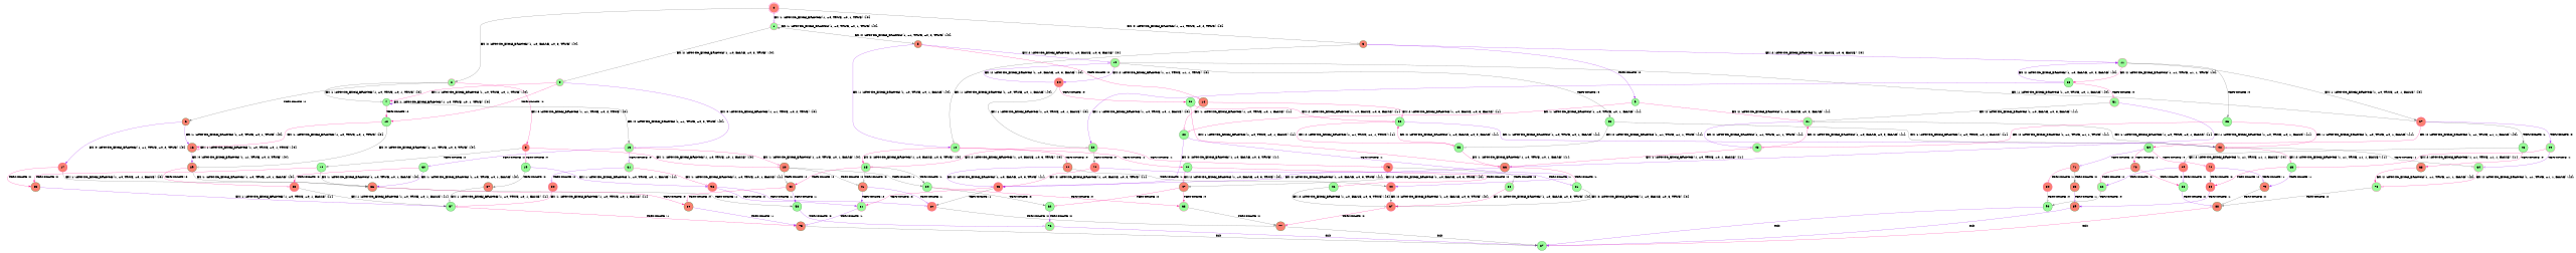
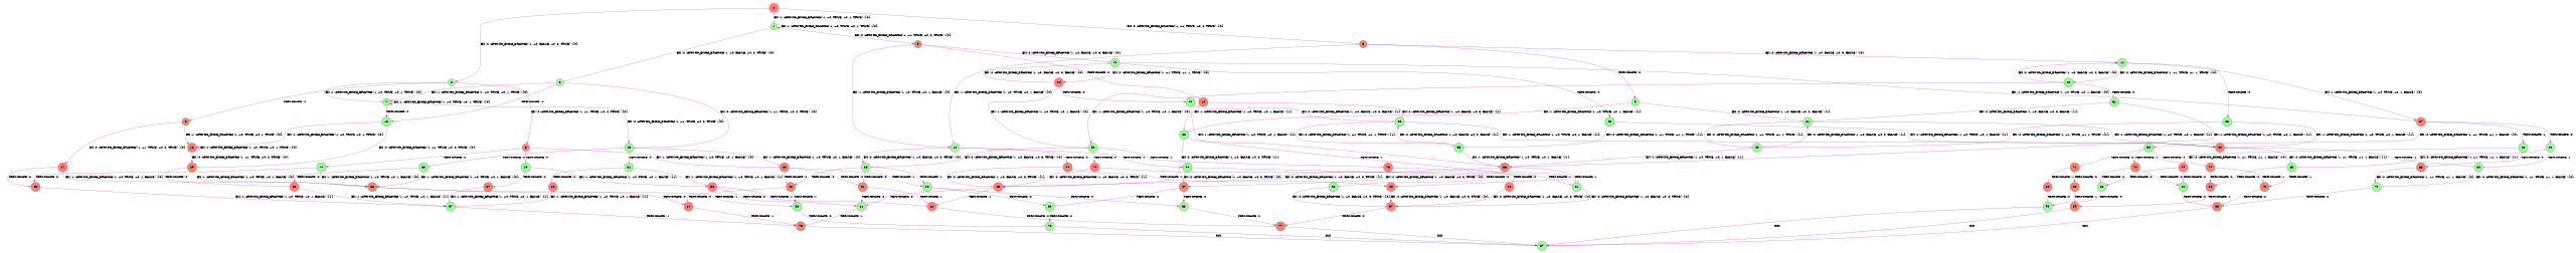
  digraph {
    node [color=darkgreen fillcolor=palegreen shape=circle style=filled]
    edge [arrowhead=normal color=deeppink]
    0 [color=deeppink fillcolor=salmon peripheries=2]
    1 [color=deeppink]
    2 [color=deeppink]
    3 [fillcolor=salmon]
    4 [color=deeppink]
    5 [fillcolor=salmon]
    6 [fillcolor=salmon]
    7
    8 [color=deeppink fillcolor=salmon]
    9
    10 [color=deeppink]
    11 [color=deeppink]
    12
    13 [color=deeppink]
    14 [fillcolor=salmon]
    15 [color=deeppink]
    16 [fillcolor=salmon]
    17 [color=deeppink fillcolor=salmon]
    18
    19
    20 [fillcolor=salmon]
    21 [color=deeppink]
    22
    23
    24 [fillcolor=salmon]
    25 [color=deeppink]
    26
    27 [color=deeppink fillcolor=salmon]
    28
    29 [fillcolor=salmon]
    30
    31 [color=deeppink]
    32
    33
    34 [color=deeppink fillcolor=salmon]
    35 [fillcolor=salmon]
    36 [fillcolor=salmon]
    37 [fillcolor=salmon]
-   38 [color=deeppink fillcolor=salmon label=98]
+   38 [color=deeppink fillcolor=salmon]
    39
    40 [fillcolor=salmon]
    41 [fillcolor=salmon]
    42 [fillcolor=salmon]
    43 [color=deeppink]
    44 [color=deeppink fillcolor=salmon]
    45 [color=deeppink fillcolor=salmon]
    46
    47 [fillcolor=salmon]
    48
    49 [color=deeppink]
    50
    51 [color=deeppink]
    52 [color=deeppink]
    53 [color=deeppink fillcolor=salmon]
    54 [color=deeppink fillcolor=salmon]
    55
    56
    57
    58
    59 [fillcolor=salmon]
    60 [color=deeppink fillcolor=salmon]
    61 [color=deeppink]
    62
    63 [color=deeppink]
    64 [color=deeppink]
    65
    66 [fillcolor=salmon]
    67 [color=deeppink fillcolor=salmon]
    68 [fillcolor=salmon]
    69 [color=deeppink fillcolor=salmon]
    70 [fillcolor=salmon]
    71 [fillcolor=salmon]
    72 [color=deeppink fillcolor=salmon]
    73 [color=deeppink fillcolor=salmon]
    74 [color=deeppink fillcolor=salmon]
    75 [fillcolor=salmon]
    76 [color=deeppink]
    77 [fillcolor=salmon]
    78 [color=deeppink]
    79 [fillcolor=salmon]
    80 [color=deeppink fillcolor=salmon]
    81
    82 [color=deeppink]
    83
    84 [color=deeppink fillcolor=salmon]
    85 [fillcolor=salmon]
-   86 [color=deeppink]
+   86 [color=deeppink fillcolor=salmon]
    87
    88 [fillcolor=salmon]
    89 [fillcolor=salmon]
    90
    0 -> 1 [arrowhead=onormal color=purple label="EX !1 !ATOMIC_EXCH_BRANCH (1, +0, TRUE, +0, 1, TRUE) !{0}"]
    0 -> 2 [color=gray40 label="EX !2 !ATOMIC_EXCH_BRANCH (1, +0, FALSE, +0, 3, TRUE) !{0}"]
    0 -> 3 [arrowhead=onormal color=gray40 label="EX !0 !ATOMIC_EXCH_BRANCH (1, +1, TRUE, +0, 2, TRUE) !{0}"]
    1 -> 1 [color=gray40 label="EX !1 !ATOMIC_EXCH_BRANCH (1, +0, TRUE, +0, 1, TRUE) !{0}"]
    1 -> 4 [arrowhead=onormal color=gray40 label="EX !2 !ATOMIC_EXCH_BRANCH (1, +0, FALSE, +0, 3, TRUE) !{0}"]
    1 -> 5 [color=gray40 label="EX !0 !ATOMIC_EXCH_BRANCH (1, +1, TRUE, +0, 2, TRUE) !{0}"]
    2 -> 6 [color=gray40 label="TERMINATE !2"]
    2 -> 7 [arrowhead=onormal color=gray40 label="EX !1 !ATOMIC_EXCH_BRANCH (1, +0, TRUE, +0, 1, TRUE) !{0}"]
    2 -> 8 [label="EX !0 !ATOMIC_EXCH_BRANCH (1, +1, TRUE, +0, 2, TRUE) !{0}"]
    3 -> 9 [color=purple label="TERMINATE !0"]
    3 -> 10 [arrowhead=onormal color=gray40 label="EX !1 !ATOMIC_EXCH_BRANCH (1, +0, TRUE, +0, 1, FALSE) !{0}"]
    3 -> 11 [color=purple label="EX !2 !ATOMIC_EXCH_BRANCH (1, +0, FALSE, +0, 3, FALSE) !{0}"]
    4 -> 7 [label="EX !1 !ATOMIC_EXCH_BRANCH (1, +0, TRUE, +0, 1, TRUE) !{0}"]
    4 -> 12 [label="TERMINATE !2"]
    4 -> 13 [arrowhead=onormal color=purple label="EX !0 !ATOMIC_EXCH_BRANCH (1, +1, TRUE, +0, 2, TRUE) !{0}"]
    5 -> 10 [color=purple label="EX !1 !ATOMIC_EXCH_BRANCH (1, +0, TRUE, +0, 1, FALSE) !{0}"]
    5 -> 14 [arrowhead=onormal label="TERMINATE !0"]
    5 -> 15 [arrowhead=onormal color=purple label="EX !2 !ATOMIC_EXCH_BRANCH (1, +0, FALSE, +0, 3, FALSE) !{0}"]
    6 -> 16 [color=purple label="EX !1 !ATOMIC_EXCH_BRANCH (1, +0, TRUE, +0, 1, TRUE) !{0}"]
    6 -> 17 [color=purple label="EX !0 !ATOMIC_EXCH_BRANCH (1, +1, TRUE, +0, 2, TRUE) !{0}"]
    7 -> 7 [color=purple label="EX !1 !ATOMIC_EXCH_BRANCH (1, +0, TRUE, +0, 1, TRUE) !{0}"]
    7 -> 12 [label="TERMINATE !2"]
    7 -> 13 [color=gray40 label="EX !0 !ATOMIC_EXCH_BRANCH (1, +1, TRUE, +0, 2, TRUE) !{0}"]
    8 -> 18 [color=gray40 label="TERMINATE !2"]
    8 -> 19 [arrowhead=onormal label="TERMINATE !0"]
    8 -> 20 [arrowhead=onormal label="EX !1 !ATOMIC_EXCH_BRANCH (1, +0, TRUE, +0, 1, FALSE) !{0}"]
    9 -> 21 [arrowhead=onormal label="EX !2 !ATOMIC_EXCH_BRANCH (1, +0, FALSE, +0, 3, FALSE) !{1}"]
    9 -> 22 [arrowhead=onormal label="EX !1 !ATOMIC_EXCH_BRANCH (1, +0, TRUE, +0, 1, FALSE) !{1}"]
    10 -> 23 [label="TERMINATE !1"]
    10 -> 24 [arrowhead=onormal label="TERMINATE !0"]
    10 -> 25 [label="EX !2 !ATOMIC_EXCH_BRANCH (1, +0, FALSE, +0, 3, TRUE) !{0}"]
    11 -> 26 [color=gray40 label="TERMINATE !0"]
    11 -> 27 [color=gray40 label="EX !1 !ATOMIC_EXCH_BRANCH (1, +0, TRUE, +0, 1, FALSE) !{0}"]
    11 -> 28 [label="EX !2 !ATOMIC_EXCH_BRANCH (1, +1, TRUE, +1, 1, TRUE) !{0}"]
    12 -> 16 [label="EX !1 !ATOMIC_EXCH_BRANCH (1, +0, TRUE, +0, 1, TRUE) !{0}"]
    12 -> 29 [arrowhead=onormal color=gray40 label="EX !0 !ATOMIC_EXCH_BRANCH (1, +1, TRUE, +0, 2, TRUE) !{0}"]
    13 -> 20 [arrowhead=onormal label="EX !1 !ATOMIC_EXCH_BRANCH (1, +0, TRUE, +0, 1, FALSE) !{0}"]
    13 -> 30 [arrowhead=onormal color=purple label="TERMINATE !2"]
    13 -> 31 [arrowhead=onormal color=purple label="TERMINATE !0"]
    14 -> 22 [arrowhead=onormal label="EX !1 !ATOMIC_EXCH_BRANCH (1, +0, TRUE, +0, 1, FALSE) !{1}"]
    14 -> 32 [arrowhead=onormal label="EX !2 !ATOMIC_EXCH_BRANCH (1, +0, FALSE, +0, 3, FALSE) !{1}"]
    15 -> 27 [arrowhead=onormal color=gray40 label="EX !1 !ATOMIC_EXCH_BRANCH (1, +0, TRUE, +0, 1, FALSE) !{0}"]
    15 -> 33 [color=gray40 label="TERMINATE !0"]
    15 -> 34 [color=purple label="EX !2 !ATOMIC_EXCH_BRANCH (1, +1, TRUE, +1, 1, TRUE) !{0}"]
    16 -> 16 [arrowhead=onormal label="EX !1 !ATOMIC_EXCH_BRANCH (1, +0, TRUE, +0, 1, TRUE) !{0}"]
    16 -> 29 [color=purple label="EX !0 !ATOMIC_EXCH_BRANCH (1, +1, TRUE, +0, 2, TRUE) !{0}"]
    17 -> 35 [label="TERMINATE !0"]
    17 -> 36 [color=gray40 label="EX !1 !ATOMIC_EXCH_BRANCH (1, +0, TRUE, +0, 1, FALSE) !{0}"]
    18 -> 35 [label="TERMINATE !0"]
    18 -> 36 [color=gray40 label="EX !1 !ATOMIC_EXCH_BRANCH (1, +0, TRUE, +0, 1, FALSE) !{0}"]
    19 -> 37 [color=gray40 label="TERMINATE !2"]
    19 -> 38 [color=purple label="EX !1 !ATOMIC_EXCH_BRANCH (1, +0, TRUE, +0, 1, FALSE) !{1}"]
    20 -> 39 [color=gray40 label="TERMINATE !1"]
    20 -> 40 [arrowhead=onormal color=gray40 label="TERMINATE !2"]
    20 -> 41 [arrowhead=onormal color=gray40 label="TERMINATE !0"]
    21 -> 42 [arrowhead=onormal color=gray40 label="EX !1 !ATOMIC_EXCH_BRANCH (1, +0, TRUE, +0, 1, FALSE) !{1}"]
    21 -> 43 [arrowhead=onormal color=purple label="EX !2 !ATOMIC_EXCH_BRANCH (1, +1, TRUE, +1, 1, TRUE) !{1}"]
    22 -> 44 [color=purple label="TERMINATE !1"]
    22 -> 45 [color=purple label="EX !2 !ATOMIC_EXCH_BRANCH (1, +0, FALSE, +0, 3, TRUE) !{1}"]
    23 -> 46 [arrowhead=onormal label="TERMINATE !0"]
    23 -> 47 [arrowhead=onormal label="EX !2 !ATOMIC_EXCH_BRANCH (1, +0, FALSE, +0, 3, TRUE) !{0}"]
    24 -> 44 [color=gray40 label="TERMINATE !1"]
    24 -> 45 [arrowhead=onormal color=purple label="EX !2 !ATOMIC_EXCH_BRANCH (1, +0, FALSE, +0, 3, TRUE) !{1}"]
    25 -> 39 [color=gray40 label="TERMINATE !1"]
    25 -> 40 [label="TERMINATE !2"]
    25 -> 41 [arrowhead=onormal color=gray40 label="TERMINATE !0"]
    26 -> 42 [arrowhead=onormal label="EX !1 !ATOMIC_EXCH_BRANCH (1, +0, TRUE, +0, 1, FALSE) !{1}"]
    26 -> 43 [arrowhead=onormal label="EX !2 !ATOMIC_EXCH_BRANCH (1, +1, TRUE, +1, 1, TRUE) !{1}"]
    27 -> 48 [color=gray40 label="TERMINATE !1"]
    27 -> 49 [color=purple label="TERMINATE !0"]
    27 -> 50 [label="EX !2 !ATOMIC_EXCH_BRANCH (1, +1, TRUE, +1, 1, FALSE) !{0}"]
    28 -> 11 [color=purple label="EX !2 !ATOMIC_EXCH_BRANCH (1, +0, FALSE, +0, 3, FALSE) !{0}"]
    28 -> 51 [arrowhead=onormal label="TERMINATE !0"]
    28 -> 52 [color=purple label="EX !1 !ATOMIC_EXCH_BRANCH (1, +0, TRUE, +0, 1, FALSE) !{0}"]
    29 -> 36 [color=gray40 label="EX !1 !ATOMIC_EXCH_BRANCH (1, +0, TRUE, +0, 1, FALSE) !{0}"]
    29 -> 53 [arrowhead=onormal label="TERMINATE !0"]
    30 -> 36 [color=purple label="EX !1 !ATOMIC_EXCH_BRANCH (1, +0, TRUE, +0, 1, FALSE) !{0}"]
    30 -> 53 [label="TERMINATE !0"]
    31 -> 38 [arrowhead=onormal label="EX !1 !ATOMIC_EXCH_BRANCH (1, +0, TRUE, +0, 1, FALSE) !{1}"]
    31 -> 54 [arrowhead=onormal color=purple label="TERMINATE !2"]
    32 -> 42 [color=purple label="EX !1 !ATOMIC_EXCH_BRANCH (1, +0, TRUE, +0, 1, FALSE) !{1}"]
    32 -> 55 [arrowhead=onormal label="EX !2 !ATOMIC_EXCH_BRANCH (1, +1, TRUE, +1, 1, TRUE) !{1}"]
    33 -> 42 [color=gray40 label="EX !1 !ATOMIC_EXCH_BRANCH (1, +0, TRUE, +0, 1, FALSE) !{1}"]
    33 -> 55 [arrowhead=onormal color=gray40 label="EX !2 !ATOMIC_EXCH_BRANCH (1, +1, TRUE, +1, 1, TRUE) !{1}"]
    34 -> 15 [arrowhead=onormal color=purple label="EX !2 !ATOMIC_EXCH_BRANCH (1, +0, FALSE, +0, 3, FALSE) !{0}"]
    34 -> 52 [arrowhead=onormal color=gray40 label="EX !1 !ATOMIC_EXCH_BRANCH (1, +0, TRUE, +0, 1, FALSE) !{0}"]
    34 -> 56 [label="TERMINATE !0"]
    35 -> 57 [color=purple label="EX !1 !ATOMIC_EXCH_BRANCH (1, +0, TRUE, +0, 1, FALSE) !{1}"]
    36 -> 58 [color=gray40 label="TERMINATE !1"]
    36 -> 59 [label="TERMINATE !0"]
    37 -> 57 [arrowhead=onormal color=gray40 label="EX !1 !ATOMIC_EXCH_BRANCH (1, +0, TRUE, +0, 1, FALSE) !{1}"]
    38 -> 60 [arrowhead=onormal color=purple label="TERMINATE !1"]
    38 -> 61 [color=purple label="TERMINATE !2"]
    39 -> 62 [color=gray40 label="TERMINATE !2"]
    39 -> 63 [label="TERMINATE !0"]
    40 -> 58 [color=purple label="TERMINATE !1"]
    40 -> 59 [arrowhead=onormal label="TERMINATE !0"]
    41 -> 60 [arrowhead=onormal color=purple label="TERMINATE !1"]
    41 -> 61 [color=purple label="TERMINATE !2"]
    42 -> 64 [arrowhead=onormal color=gray40 label="TERMINATE !1"]
    42 -> 65 [arrowhead=onormal label="EX !2 !ATOMIC_EXCH_BRANCH (1, +1, TRUE, +1, 1, FALSE) !{1}"]
    43 -> 21 [label="EX !2 !ATOMIC_EXCH_BRANCH (1, +0, FALSE, +0, 3, FALSE) !{1}"]
    43 -> 66 [arrowhead=onormal label="EX !1 !ATOMIC_EXCH_BRANCH (1, +0, TRUE, +0, 1, FALSE) !{1}"]
    44 -> 67 [color=gray40 label="EX !2 !ATOMIC_EXCH_BRANCH (1, +0, FALSE, +0, 3, TRUE) !{2}"]
    45 -> 60 [color=gray40 label="TERMINATE !1"]
    45 -> 61 [label="TERMINATE !2"]
    46 -> 67 [arrowhead=onormal color=gray40 label="EX !2 !ATOMIC_EXCH_BRANCH (1, +0, FALSE, +0, 3, TRUE) !{2}"]
    47 -> 62 [arrowhead=onormal label="TERMINATE !2"]
    47 -> 63 [label="TERMINATE !0"]
    48 -> 68 [label="TERMINATE !0"]
    48 -> 69 [arrowhead=onormal color=gray40 label="EX !2 !ATOMIC_EXCH_BRANCH (1, +1, TRUE, +1, 1, FALSE) !{0}"]
    49 -> 64 [arrowhead=onormal color=purple label="TERMINATE !1"]
    49 -> 65 [arrowhead=onormal label="EX !2 !ATOMIC_EXCH_BRANCH (1, +1, TRUE, +1, 1, FALSE) !{1}"]
    50 -> 70 [label="TERMINATE !1"]
    50 -> 71 [arrowhead=onormal color=purple label="TERMINATE !2"]
    50 -> 72 [arrowhead=onormal label="TERMINATE !0"]
    51 -> 21 [arrowhead=onormal color=gray40 label="EX !2 !ATOMIC_EXCH_BRANCH (1, +0, FALSE, +0, 3, FALSE) !{1}"]
    51 -> 66 [arrowhead=onormal color=purple label="EX !1 !ATOMIC_EXCH_BRANCH (1, +0, TRUE, +0, 1, FALSE) !{1}"]
    52 -> 25 [arrowhead=onormal label="EX !2 !ATOMIC_EXCH_BRANCH (1, +0, FALSE, +0, 3, TRUE) !{0}"]
    52 -> 73 [arrowhead=onormal label="TERMINATE !1"]
    52 -> 74 [color=gray40 label="TERMINATE !0"]
    53 -> 57 [color=gray40 label="EX !1 !ATOMIC_EXCH_BRANCH (1, +0, TRUE, +0, 1, FALSE) !{1}"]
    54 -> 57 [arrowhead=onormal label="EX !1 !ATOMIC_EXCH_BRANCH (1, +0, TRUE, +0, 1, FALSE) !{1}"]
    55 -> 32 [label="EX !2 !ATOMIC_EXCH_BRANCH (1, +0, FALSE, +0, 3, FALSE) !{1}"]
    55 -> 66 [arrowhead=onormal label="EX !1 !ATOMIC_EXCH_BRANCH (1, +0, TRUE, +0, 1, FALSE) !{1}"]
    56 -> 32 [arrowhead=onormal label="EX !2 !ATOMIC_EXCH_BRANCH (1, +0, FALSE, +0, 3, FALSE) !{1}"]
    56 -> 66 [arrowhead=onormal label="EX !1 !ATOMIC_EXCH_BRANCH (1, +0, TRUE, +0, 1, FALSE) !{1}"]
    57 -> 75 [label="TERMINATE !1"]
    58 -> 76 [arrowhead=onormal color=purple label="TERMINATE !0"]
    59 -> 75 [color=purple label="TERMINATE !1"]
    60 -> 77 [arrowhead=onormal color=gray40 label="TERMINATE !2"]
    61 -> 75 [arrowhead=onormal color=purple label="TERMINATE !1"]
    62 -> 76 [color=purple label="TERMINATE !0"]
    63 -> 77 [color=gray40 label="TERMINATE !2"]
    64 -> 78 [arrowhead=onormal label="EX !2 !ATOMIC_EXCH_BRANCH (1, +1, TRUE, +1, 1, FALSE) !{2}"]
    65 -> 79 [color=purple label="TERMINATE !1"]
    65 -> 80 [label="TERMINATE !2"]
    66 -> 45 [color=purple label="EX !2 !ATOMIC_EXCH_BRANCH (1, +0, FALSE, +0, 3, TRUE) !{1}"]
    66 -> 81 [arrowhead=onormal label="TERMINATE !1"]
    67 -> 77 [label="TERMINATE !2"]
    68 -> 78 [label="EX !2 !ATOMIC_EXCH_BRANCH (1, +1, TRUE, +1, 1, FALSE) !{2}"]
    69 -> 82 [color=purple label="TERMINATE !2"]
    69 -> 83 [arrowhead=onormal color=purple label="TERMINATE !0"]
    70 -> 82 [arrowhead=onormal label="TERMINATE !2"]
    70 -> 83 [label="TERMINATE !0"]
    71 -> 84 [arrowhead=onormal label="TERMINATE !1"]
    71 -> 85 [color=gray40 label="TERMINATE !0"]
    72 -> 79 [arrowhead=onormal color=purple label="TERMINATE !1"]
    72 -> 80 [color=gray40 label="TERMINATE !2"]
    73 -> 47 [color=gray40 label="EX !2 !ATOMIC_EXCH_BRANCH (1, +0, FALSE, +0, 3, TRUE) !{0}"]
    73 -> 86 [arrowhead=onormal color=gray40 label="TERMINATE !0"]
    74 -> 45 [arrowhead=onormal label="EX !2 !ATOMIC_EXCH_BRANCH (1, +0, FALSE, +0, 3, TRUE) !{1}"]
    74 -> 81 [arrowhead=onormal color=purple label="TERMINATE !1"]
    75 -> 87 [color=gray40 label=exit]
    76 -> 87 [color=purple label=exit]
    77 -> 87 [color=gray40 label=exit]
    78 -> 88 [color=gray40 label="TERMINATE !2"]
    79 -> 88 [arrowhead=onormal color=gray40 label="TERMINATE !2"]
    80 -> 89 [color=purple label="TERMINATE !1"]
    81 -> 67 [color=gray40 label="EX !2 !ATOMIC_EXCH_BRANCH (1, +0, FALSE, +0, 3, TRUE) !{2}"]
    82 -> 90 [color=gray40 label="TERMINATE !0"]
    83 -> 88 [arrowhead=onormal color=purple label="TERMINATE !2"]
    84 -> 90 [arrowhead=onormal color=gray40 label="TERMINATE !0"]
    85 -> 89 [arrowhead=onormal color=purple label="TERMINATE !1"]
    86 -> 67 [label="EX !2 !ATOMIC_EXCH_BRANCH (1, +0, FALSE, +0, 3, TRUE) !{2}"]
    88 -> 87 [arrowhead=onormal label=exit]
    89 -> 87 [color=purple label=exit]
    90 -> 87 [arrowhead=onormal color=purple label=exit]
  }
